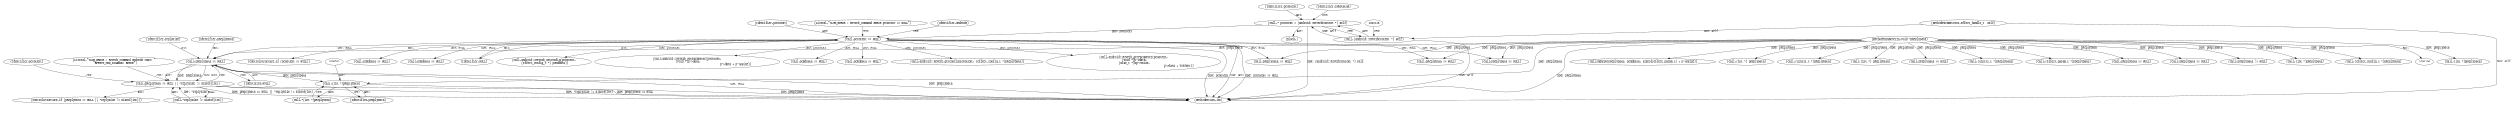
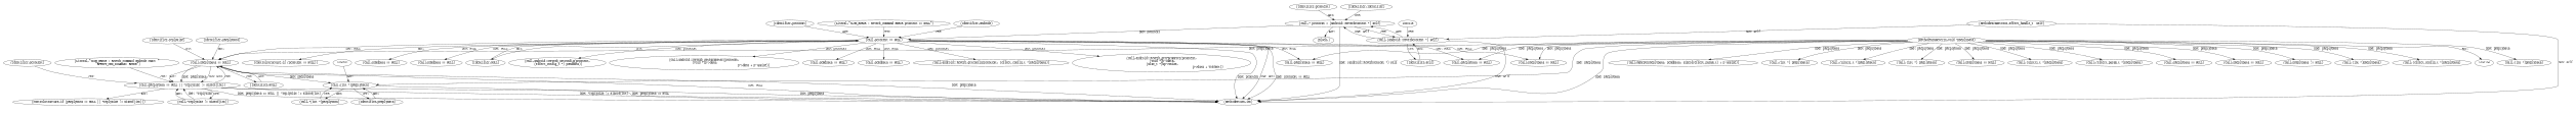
  digraph {
    fontname="Courier Prime"
    node [fontname="Courier Prime"]
    edge [fontname="Courier Prime"]
    n1 [label="(Call,pReplyData == NULL)"]
    n2 [label="(Call,pReplyData == NULL || *replySize != sizeof(int))"]
    n3 [label="(Call,(int *)pReplyData)"]
    n4 [label="(MethodReturn,int)"]
    n5 [label="(Identifier,NULL)"]
    n6 [label="(ControlStructure,if (pReplyData == NULL || *replySize != sizeof(int)))"]
    n7 [label="(Call,*replySize != sizeof(int))"]
    n8 [label="(Identifier,pReplyData)"]
    n9 [label="(Call,*(int *)pReplyData)"]
    n10 [label="(MethodParameterIn,void *pReplyData)"]
    n11 [label="(Call,(int *)pReplyData)"]
    n12 [label="(Call,memcpy(pReplyData, pCmdData, sizeof(effect_param_t) + p->psize))"]
    n13 [label="(Call,pReplyData == NULL)"]
    n14 [label="(Call,(int *) pReplyData)"]
    n15 [label="(Call,(uint32_t *)pReplyData)"]
    n16 [label="(Call,(int *) pReplyData)"]
    n17 [label="(Call,pReplyData == NULL)"]
    n18 [label="(Call,(uint32_t *)pReplyData)"]
    n19 [label="(Call,pReplyData == NULL)"]
    n20 [label="(Call,(effect_param_t *)pReplyData)"]
    n21 [label="(Call,pReplyData == NULL)"]
    n22 [label="(Call,pReplyData == NULL)"]
    n23 [label="(Call,pReplyData != NULL)"]
    n24 [label="(Call,(int *)pReplyData)"]
    n25 [label="(Call,(effect_config_t *)pReplyData)"]
    n26 [label="(Call,pReplyData == NULL)"]
    1000106
    n28 [label="(Call,pContext == NULL)"]
    n29 [label="(Call,pCmdData == NULL)"]
    n30 [label="(Identifier,NULL)"]
    n31 [label="(Call,android::Reverb_setConfig(pContext,\n (effect_config_t *) pCmdData))"]
    n32 [label="(Call,android::Reverb_setParameter(pContext,\n (void *)p->data,\n                                                              p->data + p->psize))"]
    n33 [label="(Call,pCmdData == NULL)"]
    n34 [label="(Call,pCmdData == NULL)"]
    n35 [label="(Call,android::Reverb_getConfig(pContext, (effect_config_t *)pReplyData))"]
    n36 [label="(Call,android::Reverb_getParameter(pContext,\n (void *)p->data,\n (size_t *)&p->vsize,\n                                                          p->data + voffset))"]
    n37 [label="(ControlStructure,if (pContext == NULL))"]
    n38 [label="(Call,pCmdData == NULL)"]
    n39 [label="(Call,* pContext = (android::ReverbContext *) self)"]
    n40 [label="(Call,(android::ReverbContext *) self)"]
    n41 [label="(Block,)"]
+   n42 [label="(Identifier,self)"]
    n43 [label="(MethodParameterIn,effect_handle_t  self)"]
    n44 [label="(Identifier,pContext)"]
    n45 [label="(Identifier,pContext)"]
    n46 [label="(Identifier,pContext)"]
    n47 [label="(Literal,\"\tLVM_ERROR : Reverb_command cmdCode Case: \"\n \"EFFECT_CMD_DISABLE: ERROR\")"]
    n48 [label="(Literal,\"\tLVM_ERROR : Reverb_command ERROR pContext == NULL\")"]
    n49 [label="(Identifier,replySize)"]
-   n50 [label="(Identifier,LvmStatus)"]
+   n50 [label="(Identifier,Identifier)"]
    n51 [label="(Identifier,pReplyData)"]
    n52 [label="(Identifier,cmdCode)"]
    1000118
    1000551
    n1 -> n2 [label="AST: "]
    n1 -> n2 [label="DDG: pReplyData"]
    n1 -> n2 [label="DDG: NULL"]
    n1 -> n3 [label="DDG: pReplyData"]
    n1 -> n4 [label="DDG: NULL"]
    n1 -> n4 [label="DDG: pReplyData"]
    n1 -> n5 [label="CFG: "]
    n2 -> n1 [label="CFG: "]
    n2 -> n4 [label="DDG: *replySize != sizeof(int)"]
    n2 -> n4 [label="DDG: pReplyData == NULL"]
    n2 -> n4 [label="DDG: pReplyData == NULL || *replySize != sizeof(int)"]
    n2 -> n6 [label="AST: "]
-   n2 -> n7 [label="NULL: "]
+   n2 -> n7 [label="CFG: "]
    n3 -> n4 [label="DDG: pReplyData"]
    n3 -> n8 [label="CFG: "]
    n3 -> n9 [label="AST: "]
    n5 -> n1 [label="AST: "]
    n7 -> n2 [label="AST: "]
    n7 -> n2 [label="DDG: *replySize"]
    n8 -> n3 [label="AST: "]
    n9 -> n3 [label="CFG: "]
    n10 -> n1 [label="DDG: pReplyData"]
    n10 -> n3 [label="DDG: pReplyData"]
    n10 -> n4 [label="DDG: pReplyData"]
    n10 -> n11 [label="DDG: pReplyData"]
    n10 -> n12 [label="DDG: pReplyData"]
    n10 -> n13 [label="DDG: pReplyData"]
    n10 -> n14 [label="DDG: pReplyData"]
    n10 -> n15 [label="DDG: pReplyData"]
    n10 -> n16 [label="DDG: pReplyData"]
    n10 -> n17 [label="DDG: pReplyData"]
    n10 -> n18 [label="DDG: pReplyData"]
    n10 -> n19 [label="DDG: pReplyData"]
    n10 -> n20 [label="DDG: pReplyData"]
    n10 -> n21 [label="DDG: pReplyData"]
    n10 -> n22 [label="DDG: pReplyData"]
    n10 -> n23 [label="DDG: pReplyData"]
    n10 -> n24 [label="DDG: pReplyData"]
    n10 -> n25 [label="DDG: pReplyData"]
    n10 -> n26 [label="DDG: pReplyData"]
    n10 -> 1000106 [label="AST: "]
    n28 -> n1 [label="DDG: NULL"]
    n28 -> n4 [label="DDG: NULL"]
    n28 -> n4 [label="DDG: pContext == NULL"]
    n28 -> n4 [label="DDG: pContext"]
    n28 -> n13 [label="DDG: NULL"]
    n28 -> n19 [label="DDG: NULL"]
    n28 -> n26 [label="DDG: NULL"]
    n28 -> n29 [label="DDG: NULL"]
    n28 -> n30 [label="CFG: "]
    n28 -> n31 [label="DDG: pContext"]
    n28 -> n32 [label="DDG: pContext"]
    n28 -> n33 [label="DDG: NULL"]
    n28 -> n34 [label="DDG: NULL"]
    n28 -> n35 [label="DDG: pContext"]
    n28 -> n36 [label="DDG: pContext"]
    n28 -> n37 [label="AST: "]
    n28 -> n38 [label="DDG: NULL"]
    n30 -> n28 [label="AST: "]
    n39 -> n4 [label="DDG: (android::ReverbContext *) self"]
    n39 -> n28 [label="DDG: pContext"]
    n39 -> n40 [label="CFG: "]
    n39 -> n41 [label="AST: "]
    n40 -> n4 [label="DDG: self"]
    n40 -> n39 [label="AST: "]
    n40 -> n39 [label="DDG: self"]
+   n40 -> n42 [label="CFG: "]
+   n42 -> n40 [label="AST: "]
    n43 -> n4 [label="DDG: self"]
    n43 -> n40 [label="DDG: self"]
    n44 -> n28 [label="AST: "]
    n45 -> n39 [label="AST: "]
    n46 -> n2 [label="CFG: "]
    n47 -> n2 [label="CFG: "]
    n48 -> n28 [label="CFG: "]
    n49 -> n1 [label="CFG: "]
    n50 -> n39 [label="CFG: "]
    n51 -> n1 [label="AST: "]
    n52 -> n28 [label="CFG: "]
    1000118 -> n40 [label="CFG: "]
    1000551 -> n3 [label="AST: "]
  }
